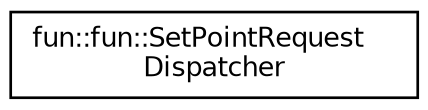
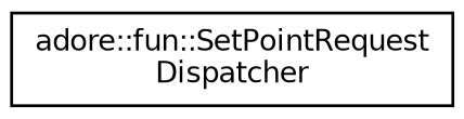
  digraph {
    rankdir=LR
-   n1 [color=black fillcolor=white fontname=Helvetica fontsize=10 height=0.2 label="fun::fun::SetPointRequest\lDispatcher" shape=record style=filled width=0.4]
+   n1 [color=black fillcolor=white fontname=Helvetica fontsize=10 height=0.2 label="adore::fun::SetPointRequest\lDispatcher" shape=record style=filled width=0.4]
  }
